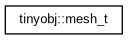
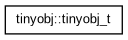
  digraph {
    rankdir=LR
    fontname="Liberation Sans"
-   n1 [color=black fillcolor=white fontname="Liberation Sans" fontsize=10 height=0.2 label="tinyobj::mesh_t" shape=record style=filled width=0.4]
+   n1 [color=black fillcolor=white fontname="Liberation Sans" fontsize=10 height=0.2 label="tinyobj::tinyobj_t" shape=record style=filled width=0.4]
  }
